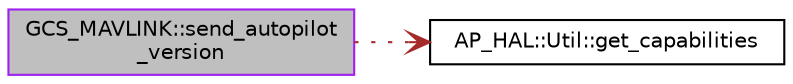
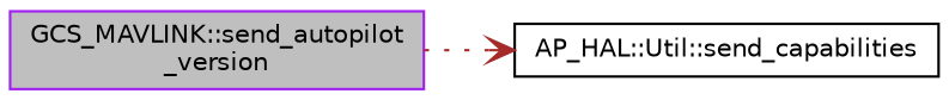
  digraph {
    rankdir=LR
    node [fontname=Helvetica fontsize=10 shape=record style=filled]
    n1 [color=purple fillcolor=grey75 fontcolor=black height=0.2 label="GCS_MAVLINK::send_autopilot\l_version" width=0.4]
-   n2 [color=black fillcolor=white height=0.2 label="AP_HAL::Util::get_capabilities" width=0.4]
+   n2 [color=black fillcolor=white height=0.2 label="AP_HAL::Util::send_capabilities" width=0.4]
    n1 -> n2 [color=brown fontname=Helvetica fontsize=10 labelfontname=Helvetica labelfontsize=10 style=dotted arrowhead=vee]
  }
